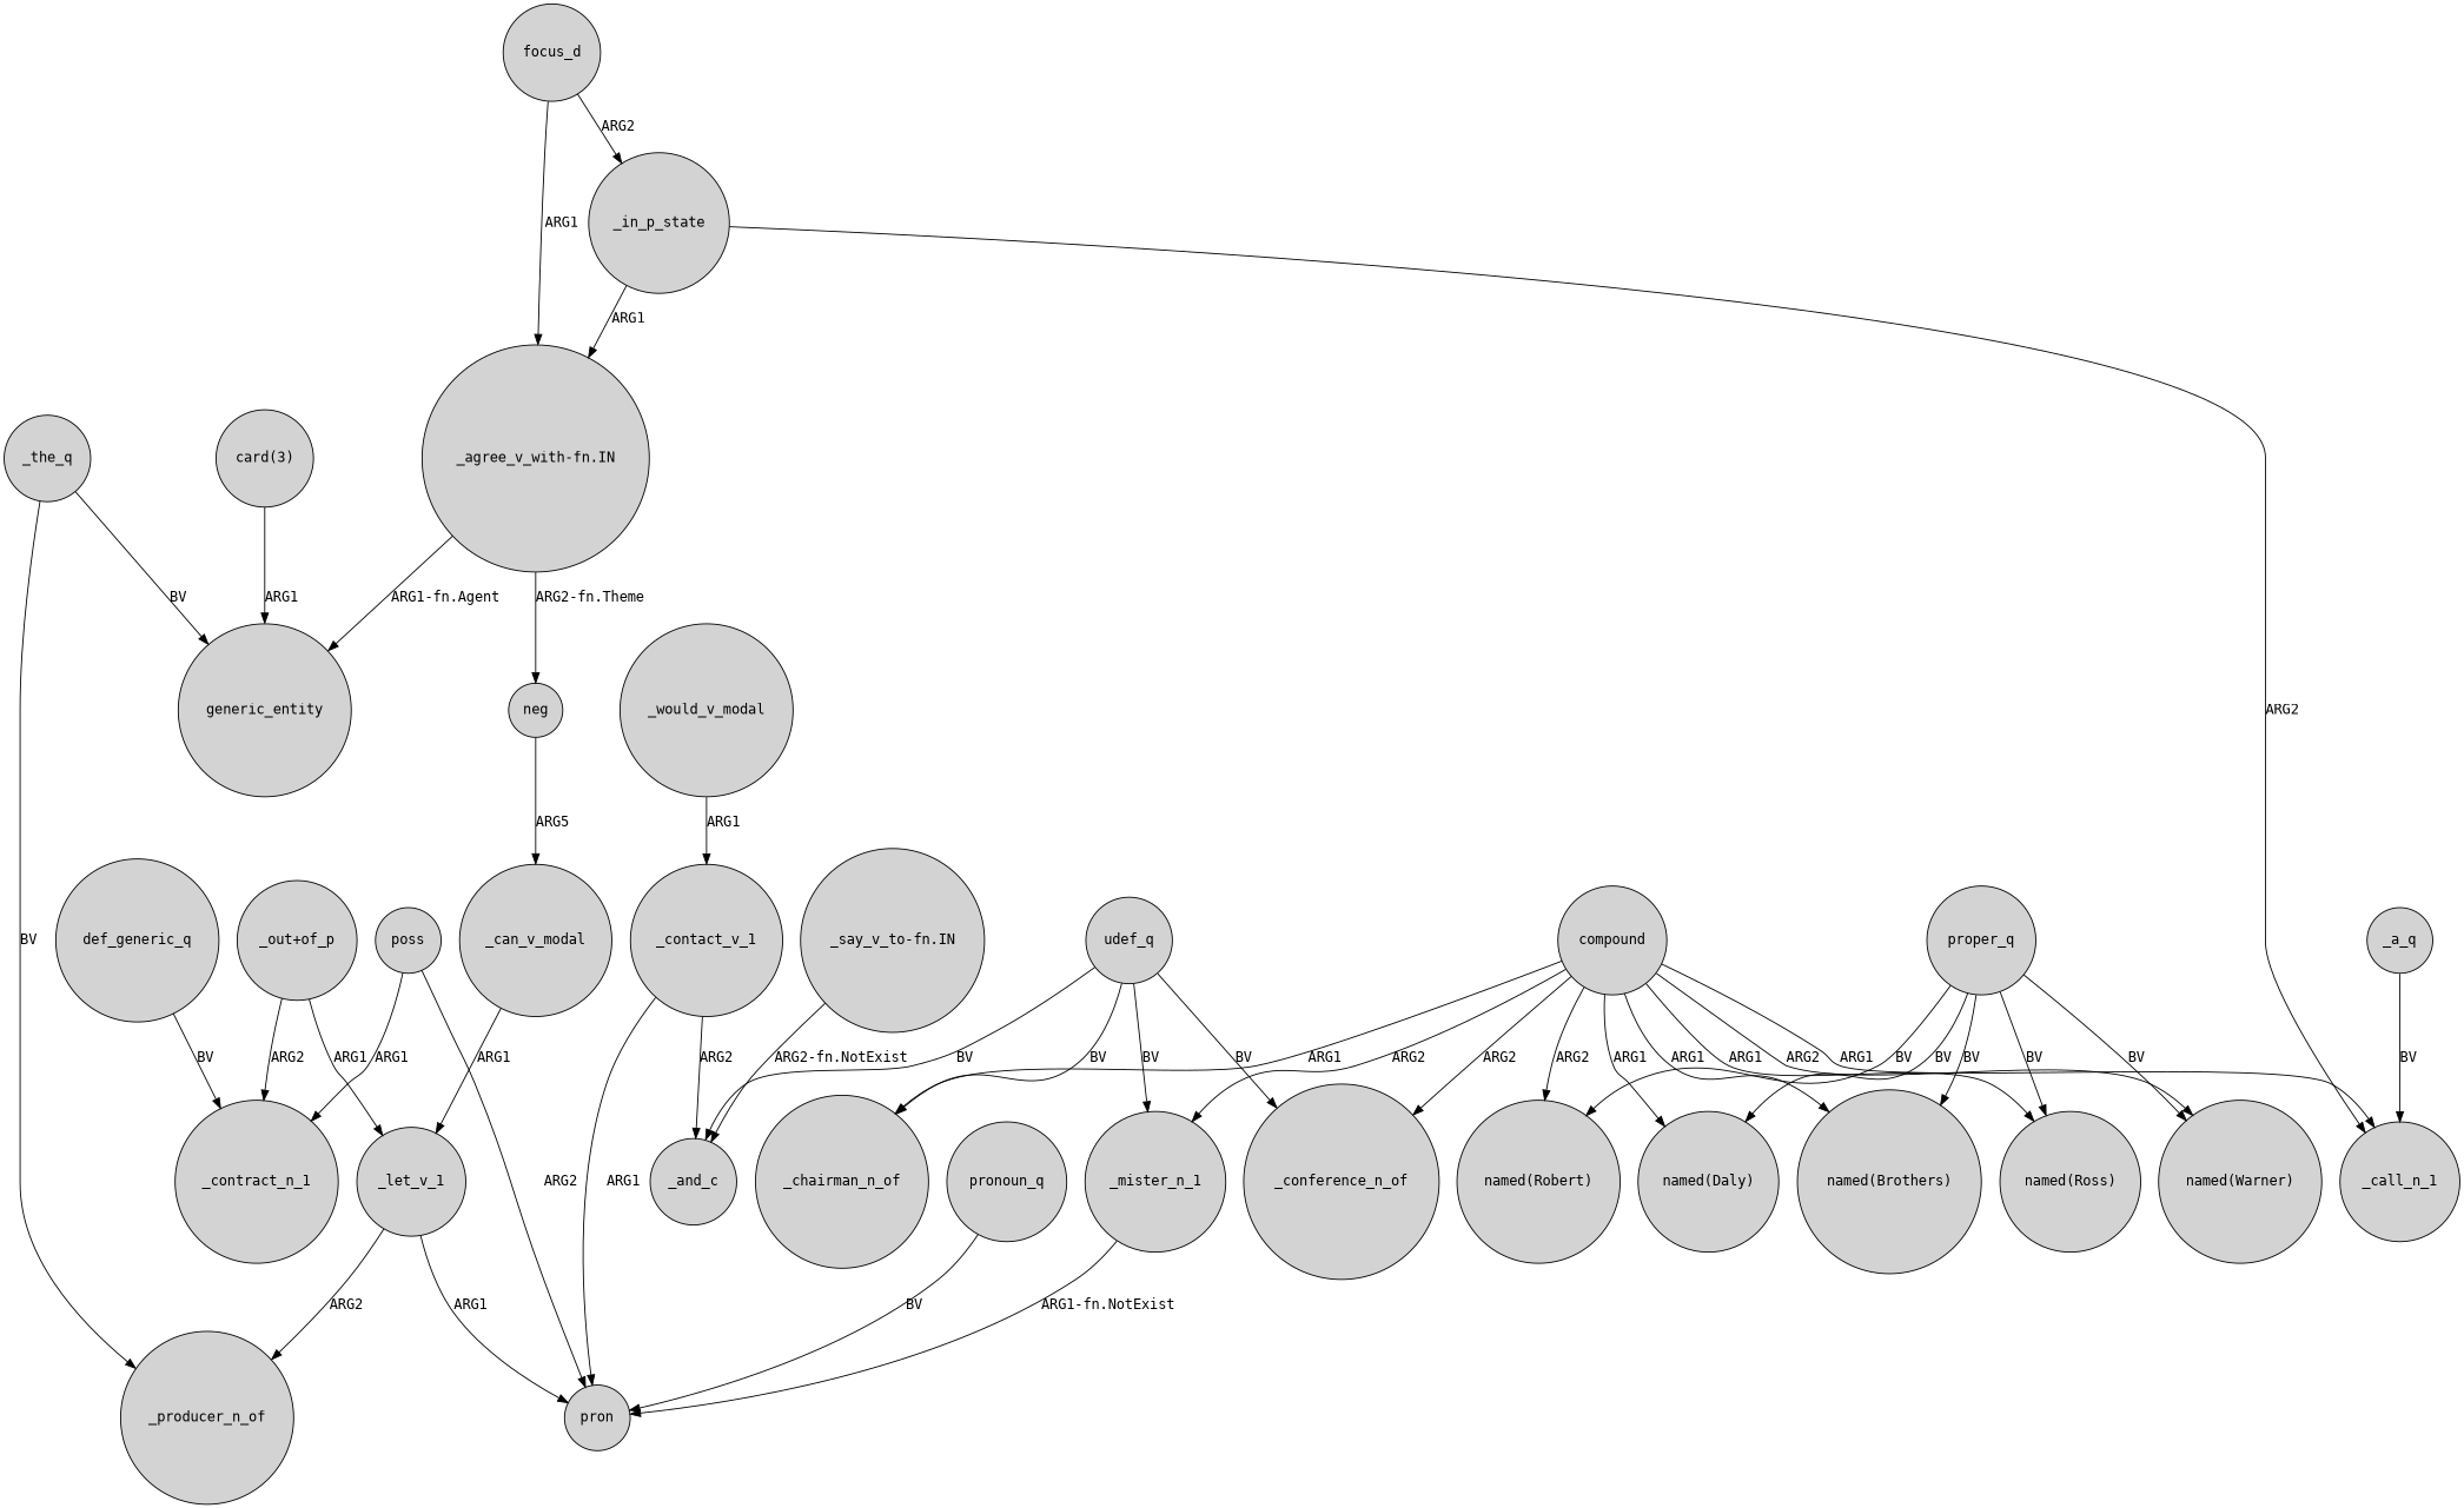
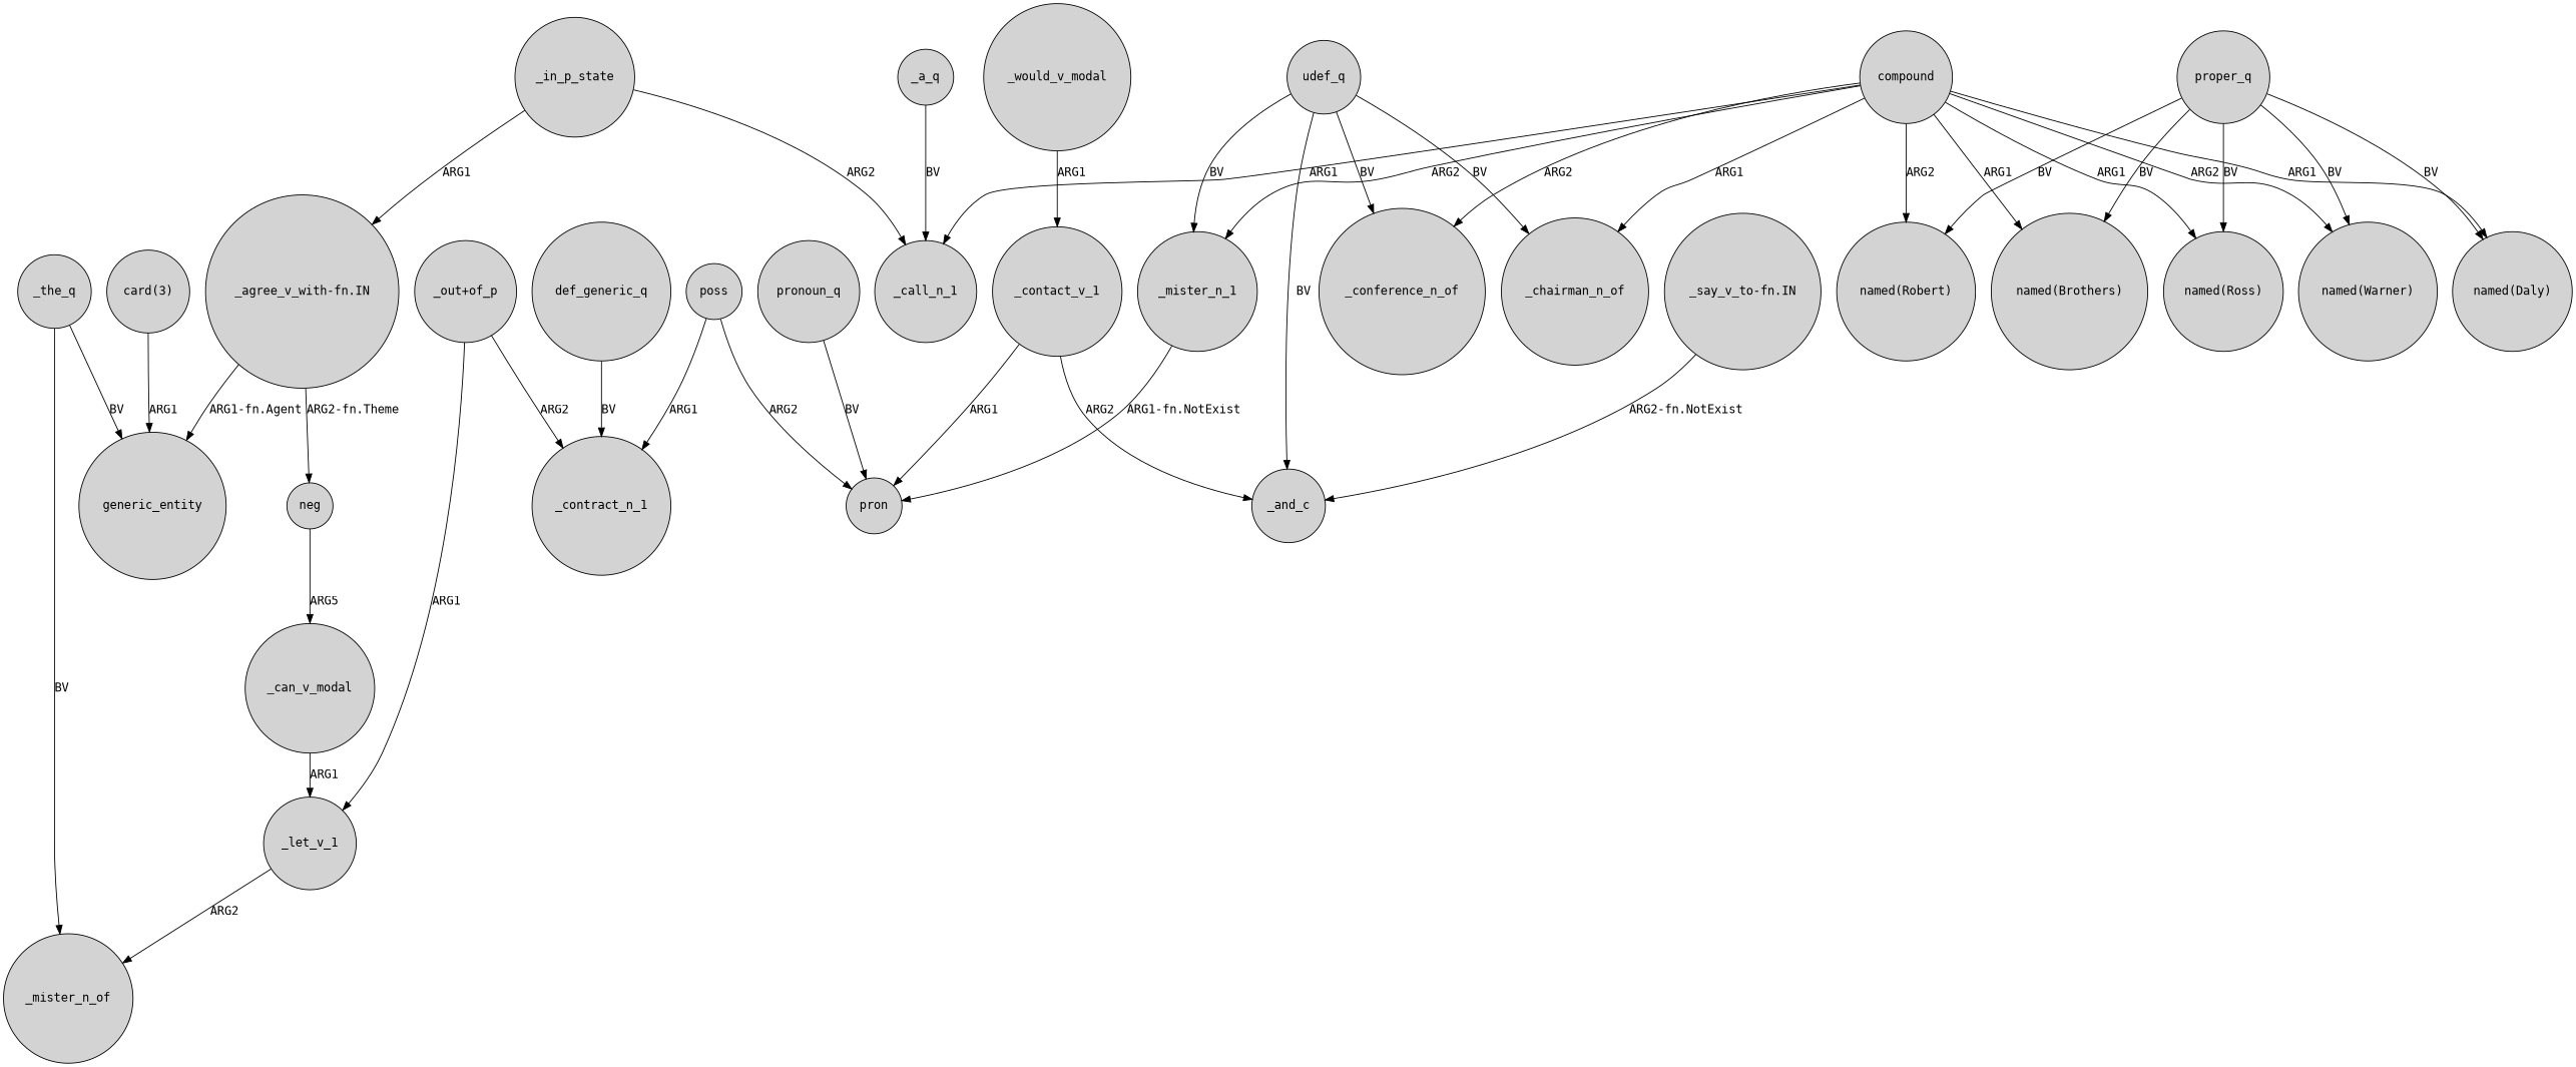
  digraph {
    fontname="DejaVu Sans Mono"
    node [fontname="DejaVu Sans Mono" shape=circle style=filled]
    edge [fontname="DejaVu Sans Mono"]
    _the_q
    generic_entity
-   _producer_n_of
+   _producer_n_of [label=_mister_n_of]
    poss
    _contract_n_1
    pron
    compound
    _chairman_n_of
    "named(Daly)"
    "named(Brothers)"
    _conference_n_of
    _mister_n_1
    "named(Robert)"
    "named(Ross)"
    _call_n_1
    "named(Warner)"
    proper_q
    n18 [label=def_generic_q]
    "_agree_v_with-fn.IN"
    neg
    _can_v_modal
    _let_v_1
    udef_q
    _and_c
-   focus_d
    _in_p_state
    "_say_v_to-fn.IN"
    _contact_v_1
    "_out+of_p"
    "card(3)"
    pronoun_q
    _a_q
    _would_v_modal
    _the_q -> generic_entity [label=BV]
    _the_q -> _producer_n_of [label=BV]
    poss -> _contract_n_1 [label=ARG1]
    poss -> pron [label=ARG2]
    compound -> _chairman_n_of [label=ARG1]
    compound -> "named(Daly)" [label=ARG1]
    compound -> "named(Brothers)" [label=ARG1]
    compound -> _conference_n_of [label=ARG2]
    compound -> _mister_n_1 [label=ARG2]
    compound -> "named(Robert)" [label=ARG2]
    compound -> "named(Ross)" [label=ARG1]
    compound -> _call_n_1 [label=ARG1]
    compound -> "named(Warner)" [label=ARG2]
    _mister_n_1 -> pron [label="ARG1-fn.NotExist"]
    proper_q -> "named(Daly)" [label=BV]
    proper_q -> "named(Brothers)" [label=BV]
    proper_q -> "named(Robert)" [label=BV]
    proper_q -> "named(Ross)" [label=BV]
    proper_q -> "named(Warner)" [label=BV]
    n18 -> _contract_n_1 [label=BV]
    "_agree_v_with-fn.IN" -> generic_entity [label="ARG1-fn.Agent"]
    "_agree_v_with-fn.IN" -> neg [label="ARG2-fn.Theme"]
    neg -> _can_v_modal [label=ARG5]
    _can_v_modal -> _let_v_1 [label=ARG1]
    _let_v_1 -> _producer_n_of [label=ARG2]
-   _let_v_1 -> pron [label=ARG1]
    udef_q -> _chairman_n_of [label=BV]
    udef_q -> _conference_n_of [label=BV]
    udef_q -> _mister_n_1 [label=BV]
    udef_q -> _and_c [label=BV]
-   focus_d -> "_agree_v_with-fn.IN" [label=ARG1]
-   focus_d -> _in_p_state [label=ARG2]
    _in_p_state -> _call_n_1 [label=ARG2]
    _in_p_state -> "_agree_v_with-fn.IN" [label=ARG1]
    "_say_v_to-fn.IN" -> _and_c [label="ARG2-fn.NotExist"]
    _contact_v_1 -> pron [label=ARG1]
    _contact_v_1 -> _and_c [label=ARG2]
    "_out+of_p" -> _contract_n_1 [label=ARG2]
    "_out+of_p" -> _let_v_1 [label=ARG1]
    "card(3)" -> generic_entity [label=ARG1]
    pronoun_q -> pron [label=BV]
    _a_q -> _call_n_1 [label=BV]
    _would_v_modal -> _contact_v_1 [label=ARG1]
  }
